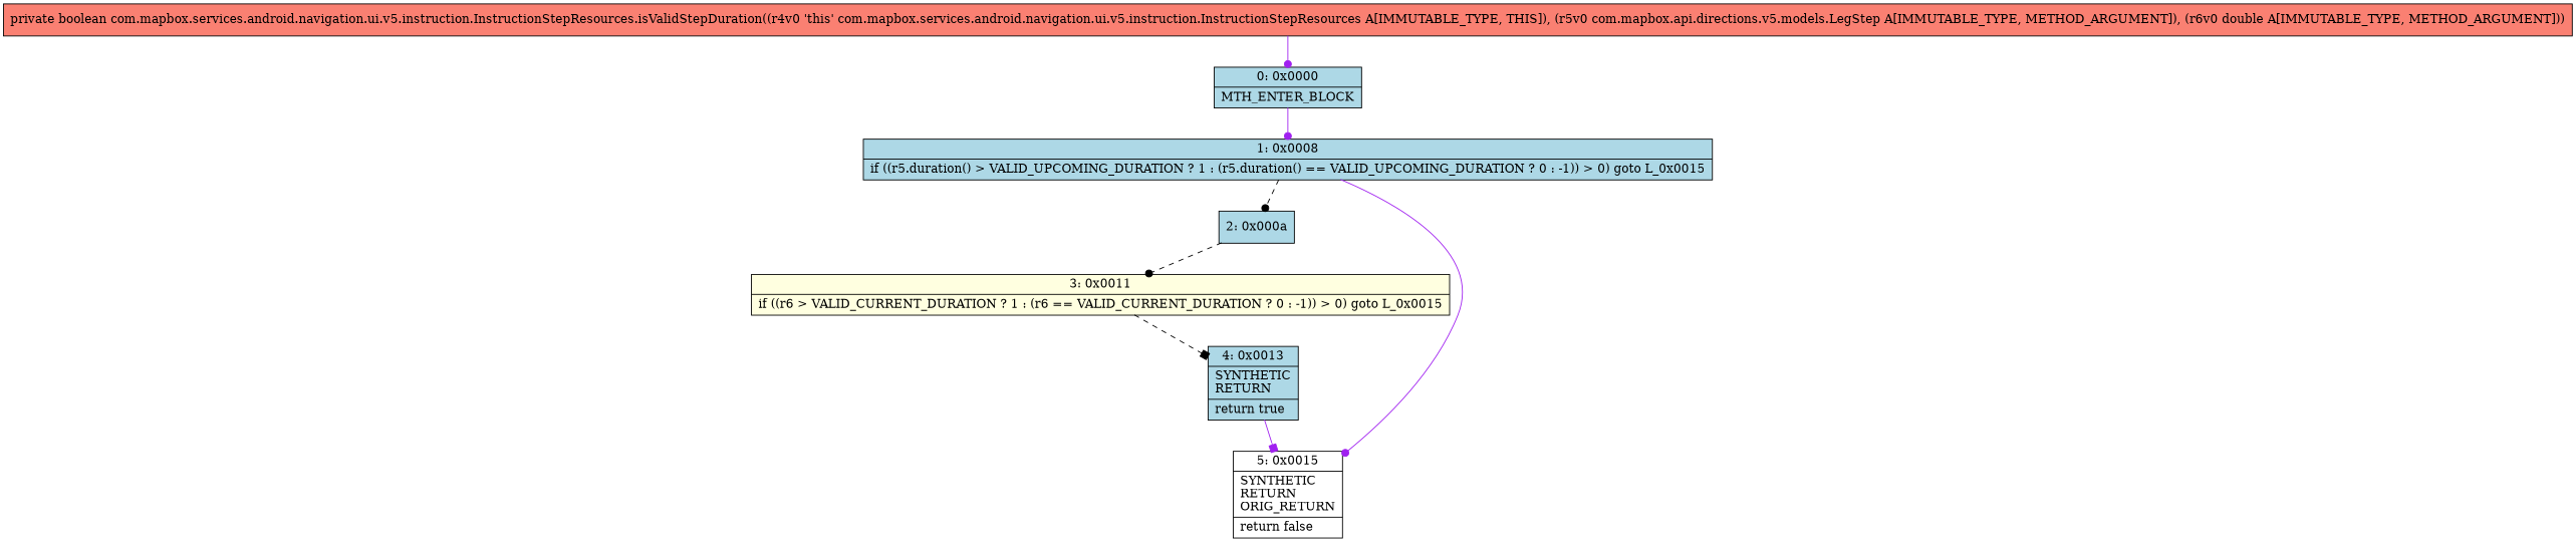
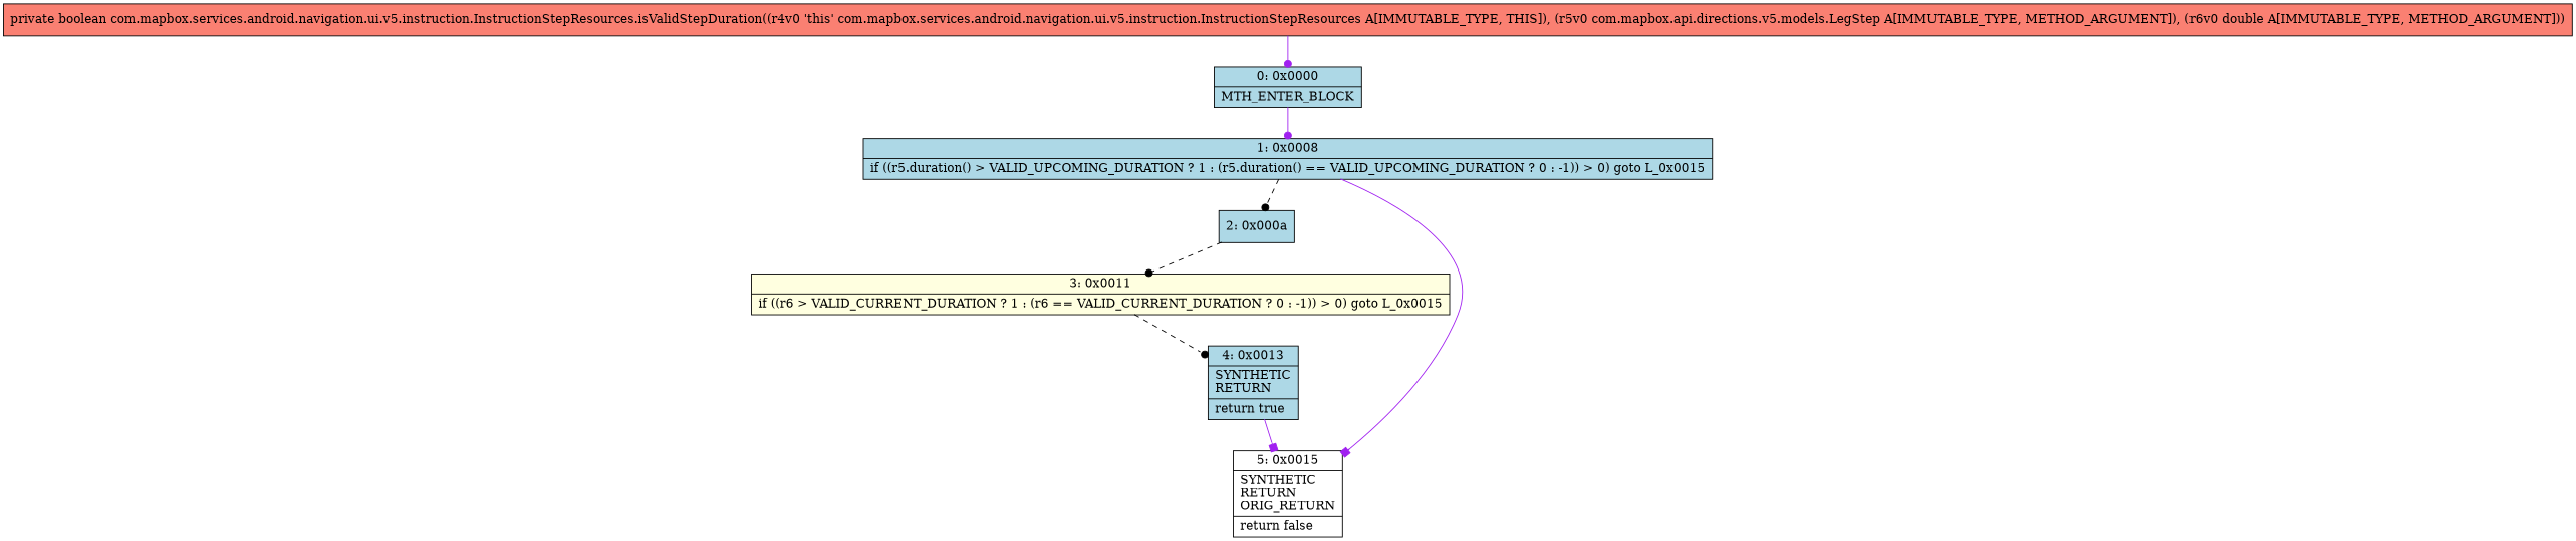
  digraph {
    node [fillcolor=lightblue shape=record style=filled]
    edge [arrowhead=dot color=purple]
    n1 [label="{0\:\ 0x0000|MTH_ENTER_BLOCK\l}"]
    n2 [label="{1\:\ 0x0008|if ((r5.duration() \> VALID_UPCOMING_DURATION ? 1 : (r5.duration() == VALID_UPCOMING_DURATION ? 0 : \-1)) \> 0) goto L_0x0015\l}"]
    n3 [label="{2\:\ 0x000a}"]
    n4 [fillcolor=white label="{5\:\ 0x0015|SYNTHETIC\lRETURN\lORIG_RETURN\l|return false\l}"]
    n5 [fillcolor=lightyellow label="{3\:\ 0x0011|if ((r6 \> VALID_CURRENT_DURATION ? 1 : (r6 == VALID_CURRENT_DURATION ? 0 : \-1)) \> 0) goto L_0x0015\l}"]
    n6 [label="{4\:\ 0x0013|SYNTHETIC\lRETURN\l|return true\l}"]
    n7 [fillcolor=salmon label="{private boolean com.mapbox.services.android.navigation.ui.v5.instruction.InstructionStepResources.isValidStepDuration((r4v0 'this' com.mapbox.services.android.navigation.ui.v5.instruction.InstructionStepResources A[IMMUTABLE_TYPE, THIS]), (r5v0 com.mapbox.api.directions.v5.models.LegStep A[IMMUTABLE_TYPE, METHOD_ARGUMENT]), (r6v0 double A[IMMUTABLE_TYPE, METHOD_ARGUMENT])) }"]
    n1 -> n2
    n2 -> n3 [color=black style=dashed]
-   n2 -> n4
+   n2 -> n4 [arrowhead=box]
    n3 -> n5 [color=black style=dashed]
-   n5 -> n6 [arrowhead=box color=black style=dashed]
+   n5 -> n6 [color=black style=dashed]
    n6 -> n4 [arrowhead=box]
    n7 -> n1
  }
